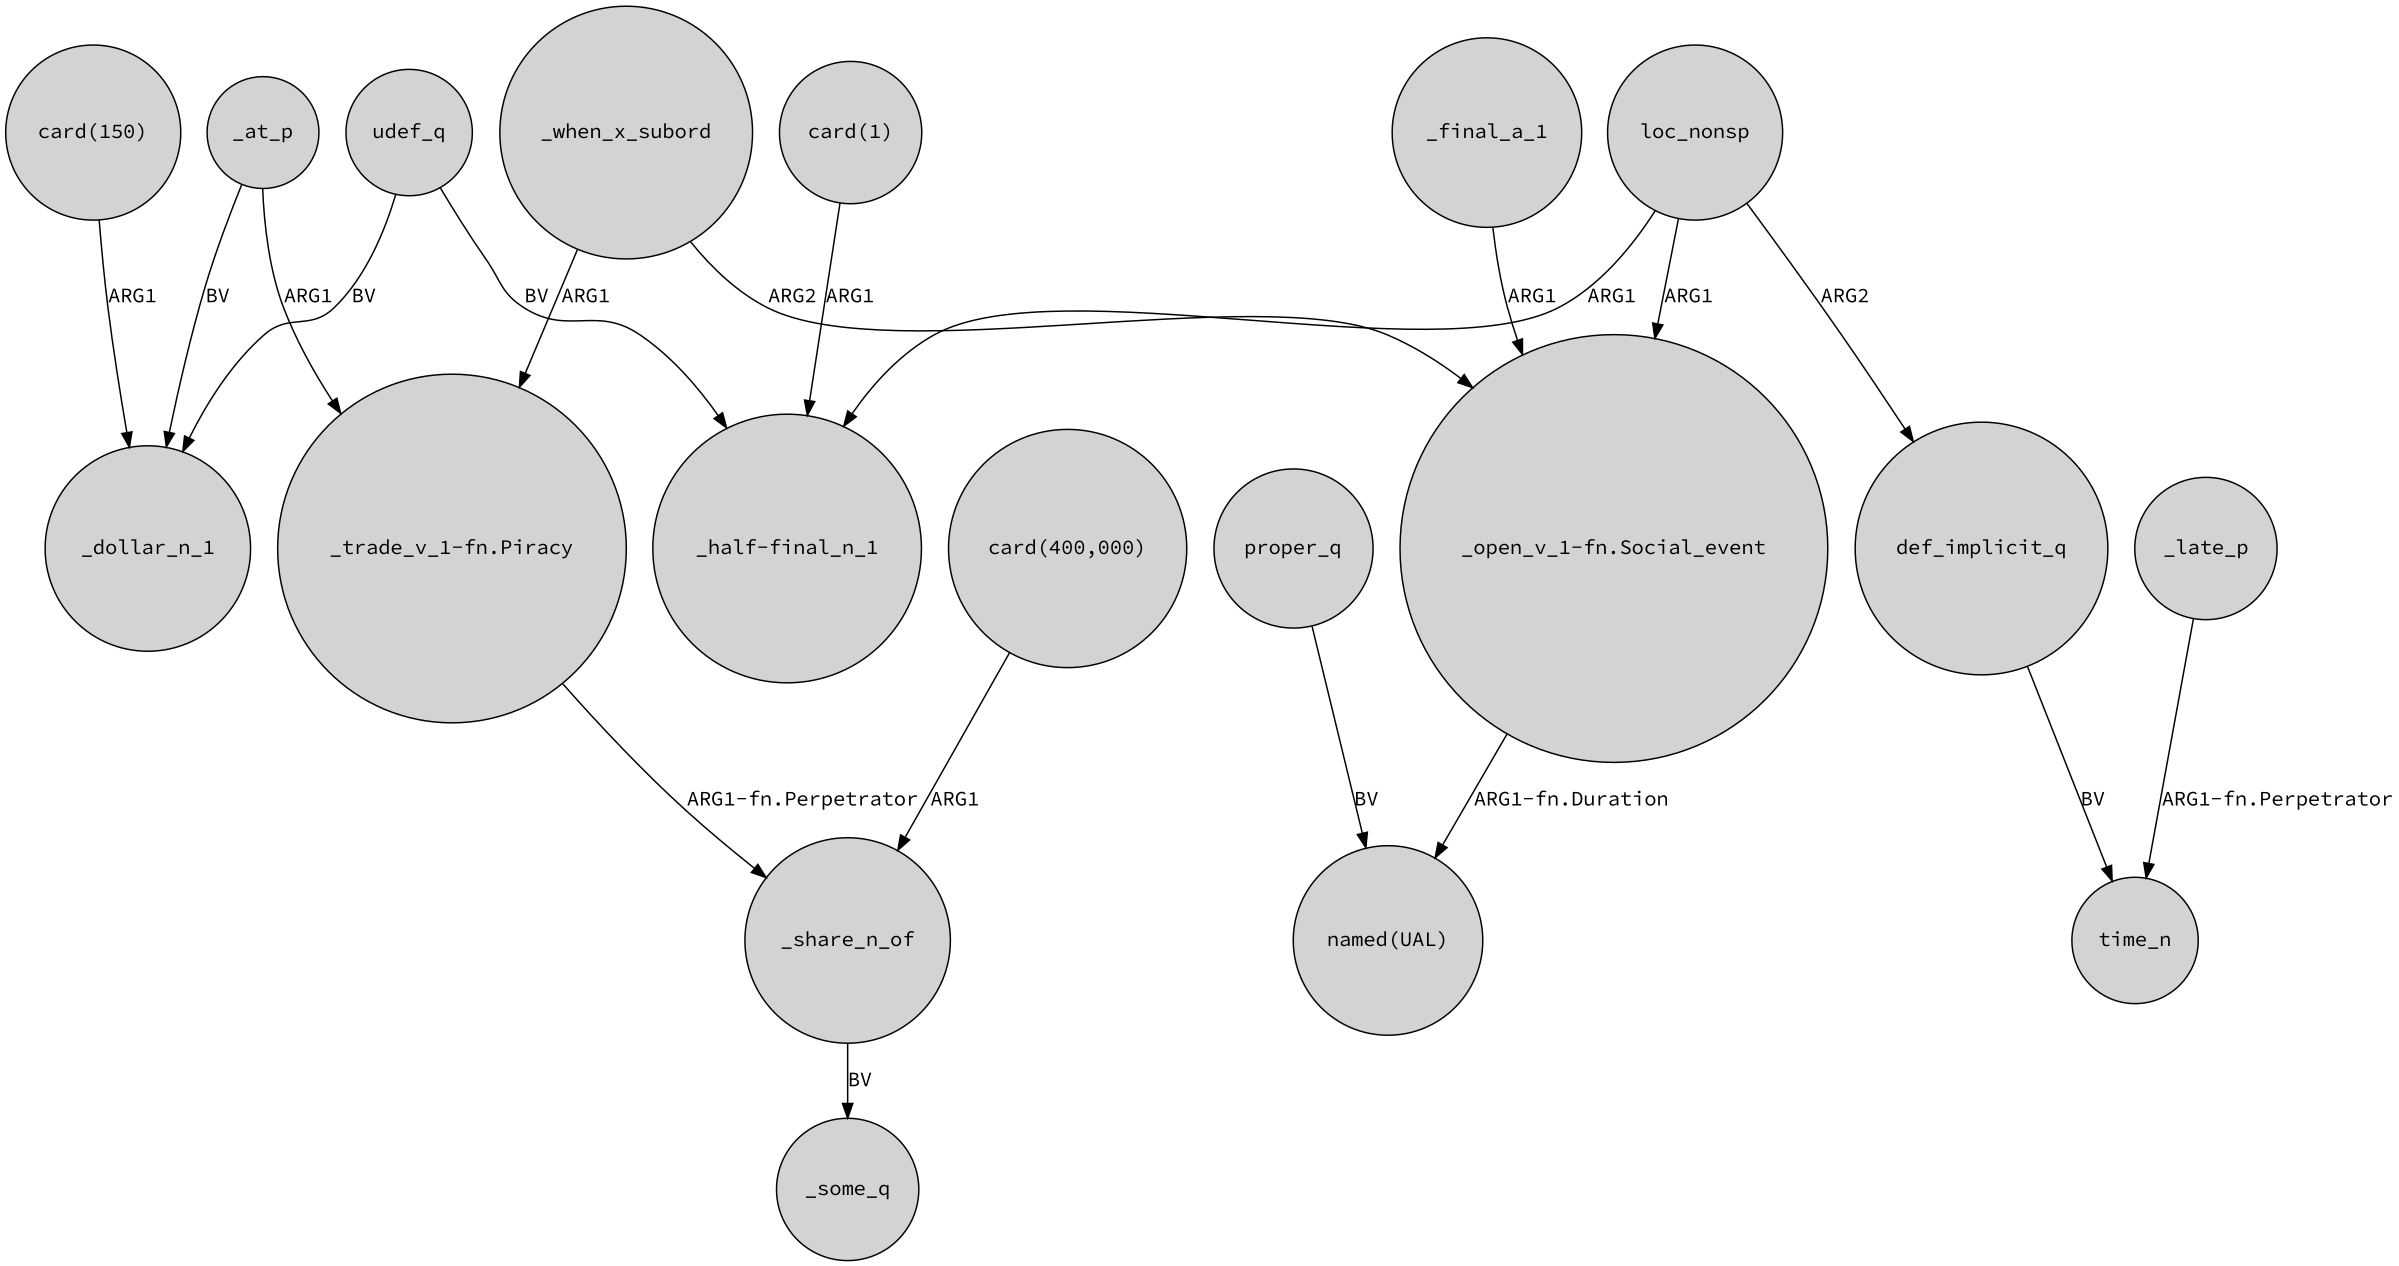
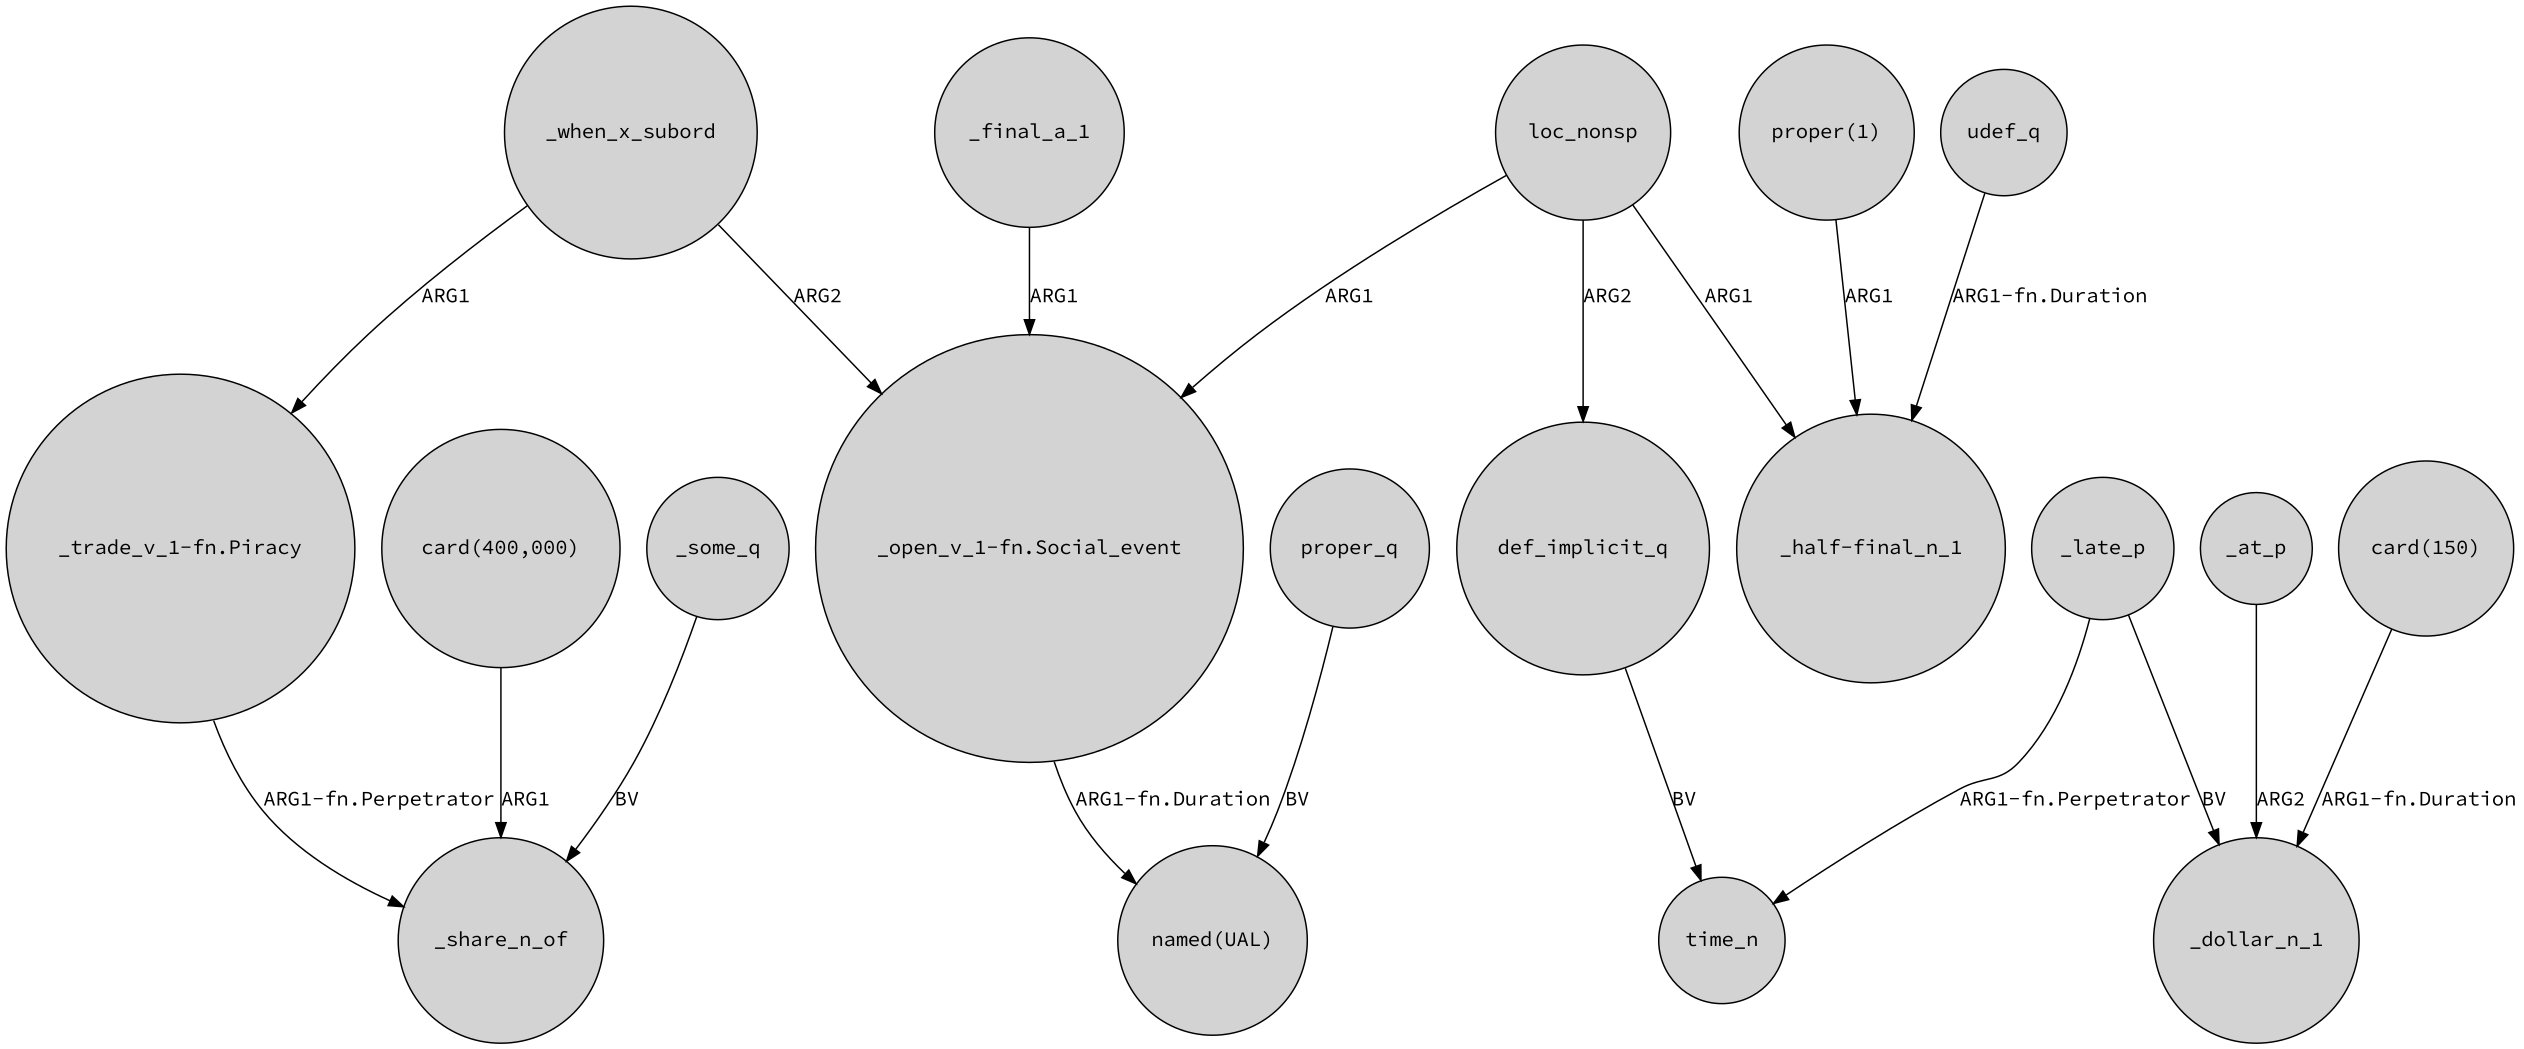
  digraph {
    fontname="Source Code Pro"
    node [fontname="Source Code Pro" shape=circle style=filled]
    edge [fontname="Source Code Pro"]
    _some_q
    _share_n_of
    _at_p
    "_trade_v_1-fn.Piracy"
    _dollar_n_1
    n6 [label="_half-final_n_1"]
-   "card(1)"
+   "card(1)" [label="proper(1)"]
    udef_q
    "card(150)"
    _final_a_1
    "_open_v_1-fn.Social_event"
    "named(UAL)"
    _when_x_subord
    proper_q
    loc_nonsp
    def_implicit_q
    _late_p
    time_n
    "card(400,000)"
-   _share_n_of -> _some_q [label=BV]
-   _at_p -> "_trade_v_1-fn.Piracy" [label=ARG1]
-   _at_p -> _dollar_n_1 [label=BV]
+   _some_q -> _share_n_of [label=BV]
+   _at_p -> _dollar_n_1 [label=ARG2]
    "_trade_v_1-fn.Piracy" -> _share_n_of [label="ARG1-fn.Perpetrator"]
    "card(1)" -> n6 [label=ARG1]
-   udef_q -> _dollar_n_1 [label=BV]
-   udef_q -> n6 [label=BV]
-   "card(150)" -> _dollar_n_1 [label=ARG1]
+   _late_p -> _dollar_n_1 [label=BV]
+   udef_q -> n6 [label="ARG1-fn.Duration"]
+   "card(150)" -> _dollar_n_1 [label="ARG1-fn.Duration"]
    _final_a_1 -> "_open_v_1-fn.Social_event" [label=ARG1]
    "_open_v_1-fn.Social_event" -> "named(UAL)" [label="ARG1-fn.Duration"]
    _when_x_subord -> "_trade_v_1-fn.Piracy" [label=ARG1]
    _when_x_subord -> "_open_v_1-fn.Social_event" [label=ARG2]
    proper_q -> "named(UAL)" [label=BV]
    loc_nonsp -> n6 [label=ARG1]
    loc_nonsp -> "_open_v_1-fn.Social_event" [label=ARG1]
    loc_nonsp -> def_implicit_q [label=ARG2]
    def_implicit_q -> time_n [label=BV]
    _late_p -> time_n [label="ARG1-fn.Perpetrator"]
    "card(400,000)" -> _share_n_of [label=ARG1]
  }
